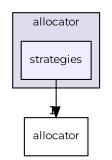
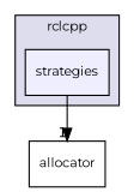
  digraph {
    compound=true
    fontname=Montserrat
    node [fontname=Montserrat fontsize=10 shape=box]
    n1 [fillcolor="#eeeeff" label=strategies pencolor=black style=filled]
    n2 [label=allocator]
    subgraph cluster_1 {
      bgcolor="#ddddee"
      fontsize=10
-     label=allocator
+     label=rclcpp
      pencolor=black
      n1
    }
    n1 -> n2 [headlabel=1 labeldistance=1.5 labelfontname=Helvetica labelfontsize=10 fontname=Montserrat]
  }
